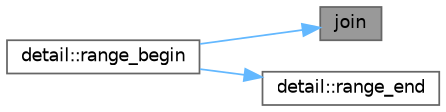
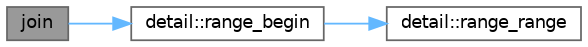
  digraph {
    rankdir=LR
    node [color=grey40 fillcolor=white fontname=Helvetica fontsize=10 shape=box style=filled]
    edge [color=steelblue1 fontname=Helvetica fontsize=10 labelfontname=Helvetica labelfontsize=10 style=solid]
    n1 [color=gray40 fillcolor=grey60 fontcolor=black height=0.2 label=join width=0.4]
    n2 [height=0.2 label="detail::range_begin" width=0.4]
-   n3 [height=0.2 label="detail::range_end" width=0.4]
-   n2 -> n1
+   n3 [height=0.2 label="detail::range_range" width=0.4]
+   n1 -> n2
    n2 -> n3
  }
